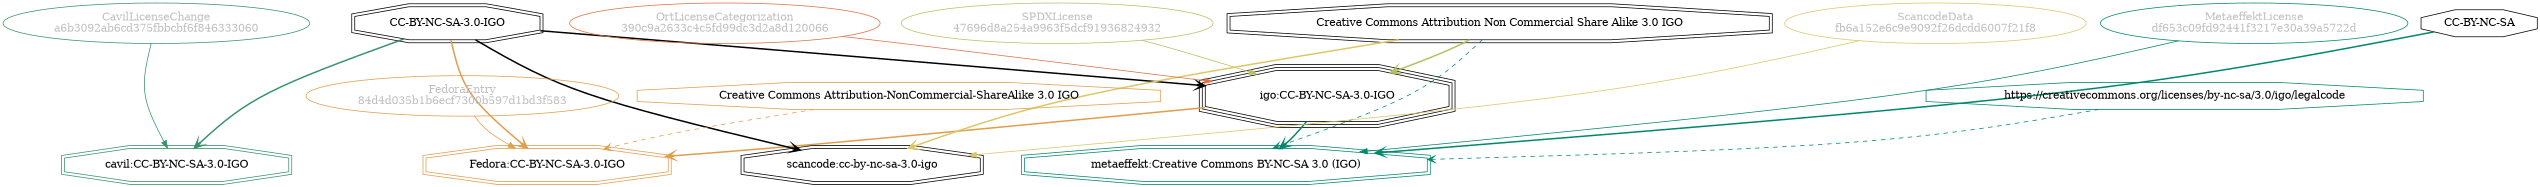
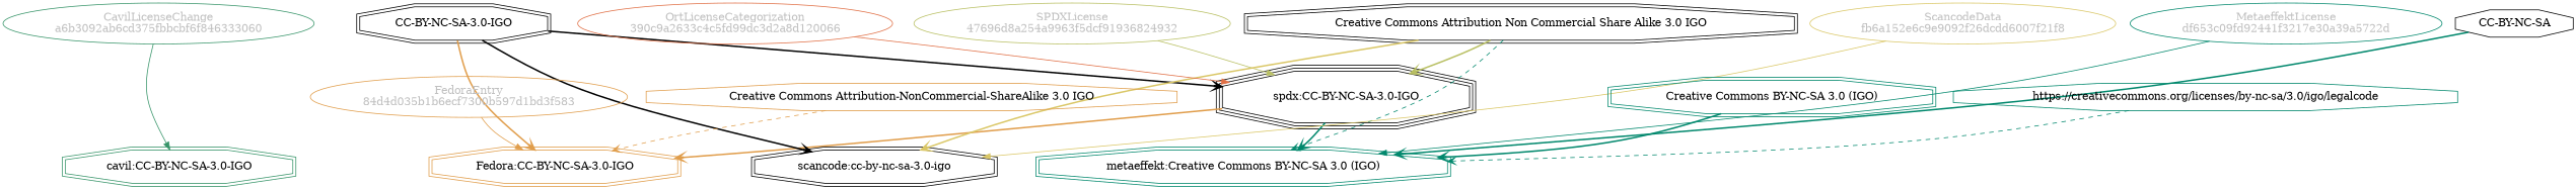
  strict digraph {
    splines=curved
    node [shape=doubleoctagon]
    edge [color="#00876c" weight=0.5 arrowhead=vee style=bold]
    n1 [color="#b8bf62" fillcolor="beige;1" fontcolor=gray label="SPDXLicense\n47696d8a254a9963f5dcf91936824932" shape=ellipse]
-   n2 [label="igo:CC-BY-NC-SA-3.0-IGO" shape=tripleoctagon]
+   n2 [label="spdx:CC-BY-NC-SA-3.0-IGO" shape=tripleoctagon]
    n3 [color="#e09d4b" label="Fedora:CC-BY-NC-SA-3.0-IGO"]
    n4 [color="#00876c" label="metaeffekt:Creative Commons BY-NC-SA 3.0 (IGO)"]
    n5 [label="CC-BY-NC-SA-3.0-IGO"]
    n6 [label="scancode:cc-by-nc-sa-3.0-igo"]
    n7 [color="#379469" label="cavil:CC-BY-NC-SA-3.0-IGO"]
    n8 [label="Creative Commons Attribution Non Commercial Share Alike 3.0 IGO"]
    n9 [color="#e09d4b" fillcolor="beige;1" fontcolor=gray label="FedoraEntry\n84d4d035b1b6ecf7300b597d1bd3f583" shape=ellipse]
    n10 [color="#e09d4b" label="Creative Commons Attribution-NonCommercial-ShareAlike 3.0 IGO" shape=octagon]
    n11 [color="#dac767" fillcolor="beige;1" fontcolor=gray label="ScancodeData\nfb6a152e6c9e9092f26dcdd6007f21f8" shape=ellipse]
    n12 [color="#e06f45" fillcolor="beige;1" fontcolor=gray label="OrtLicenseCategorization\n390c9a2633c4c5fd99dc3d2a8d120066" shape=ellipse]
    n13 [color="#379469" fillcolor="beige;1" fontcolor=gray label="CavilLicenseChange\na6b3092ab6cd375fbbcbf6f846333060" shape=ellipse]
    n14 [color=black label="CC-BY-NC-SA" shape=octagon]
    n15 [color="#00876c" fillcolor="beige;1" fontcolor=gray label="MetaeffektLicense\ndf653c09fd92441f3217e30a39a5722d" shape=ellipse]
+   n16 [color="#00876c" label="Creative Commons BY-NC-SA 3.0 (IGO)"]
    n17 [color="#00876c" label="https://creativecommons.org/licenses/by-nc-sa/3.0/igo/legalcode" shape=octagon]
    n1 -> n2 [color="#b8bf62" arrowhead="" style=""]
    n2 -> n3 [color="#e09d4b" weight=0.7]
    n2 -> n4 [weight=0.7]
    n5 -> n2 [weight=0.7 color=""]
    n5 -> n3 [color="#e09d4b" weight=0.7]
    n5 -> n6 [weight=0.7 color=""]
-   n5 -> n7 [color="#379469" weight=0.7]
    n8 -> n2 [color="#b8bf62" weight=0.7]
    n8 -> n4 [style=dashed]
    n8 -> n6 [color="#dac767" weight=0.7]
    n9 -> n3 [color="#e09d4b" arrowhead="" style=""]
    n10 -> n3 [color="#e09d4b" style=dashed]
    n11 -> n6 [color="#dac767" arrowhead="" style=""]
    n12 -> n2 [color="#e06f45" arrowhead="" style=""]
    n13 -> n7 [color="#379469" arrowhead="" style=""]
    n14 -> n4
    n15 -> n4 [arrowhead="" style=""]
+   n16 -> n4 [weight=0.7]
    n17 -> n4 [style=dashed]
  }
